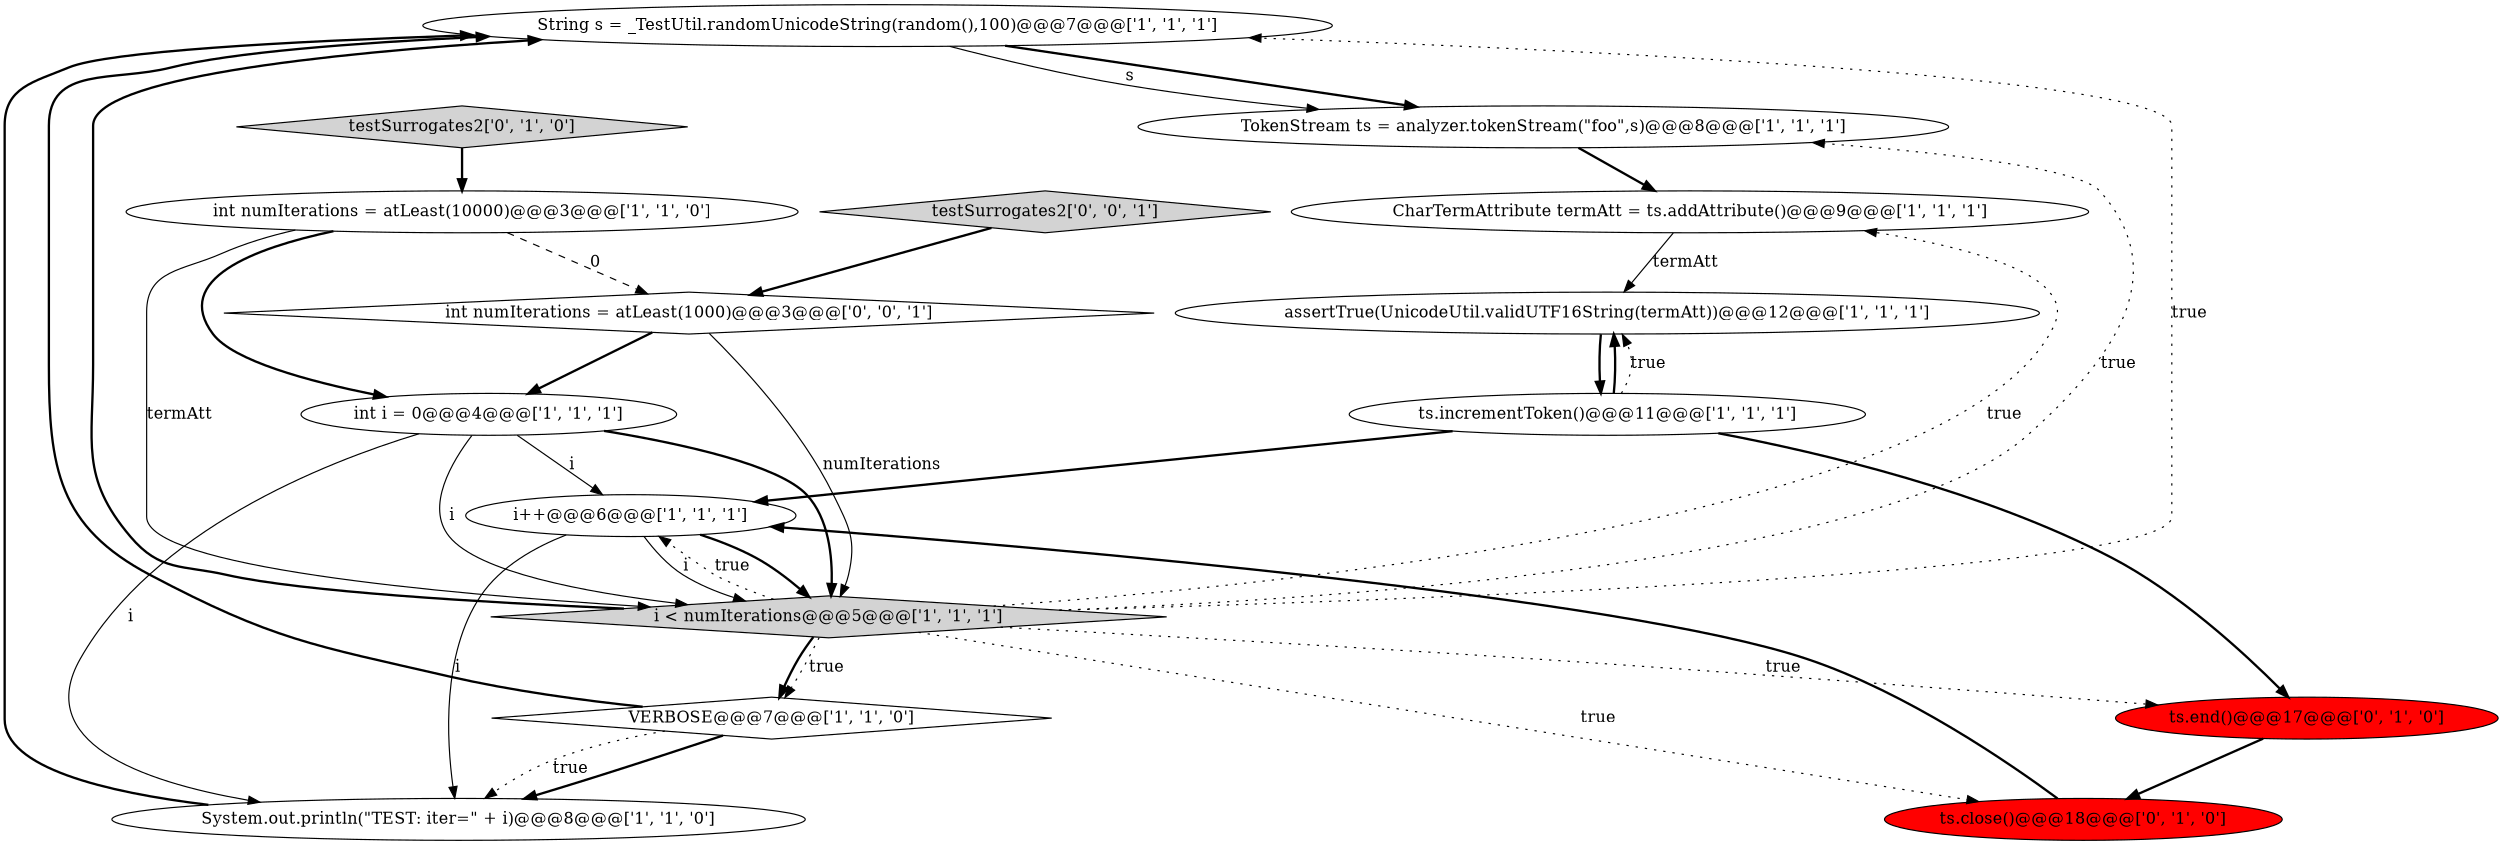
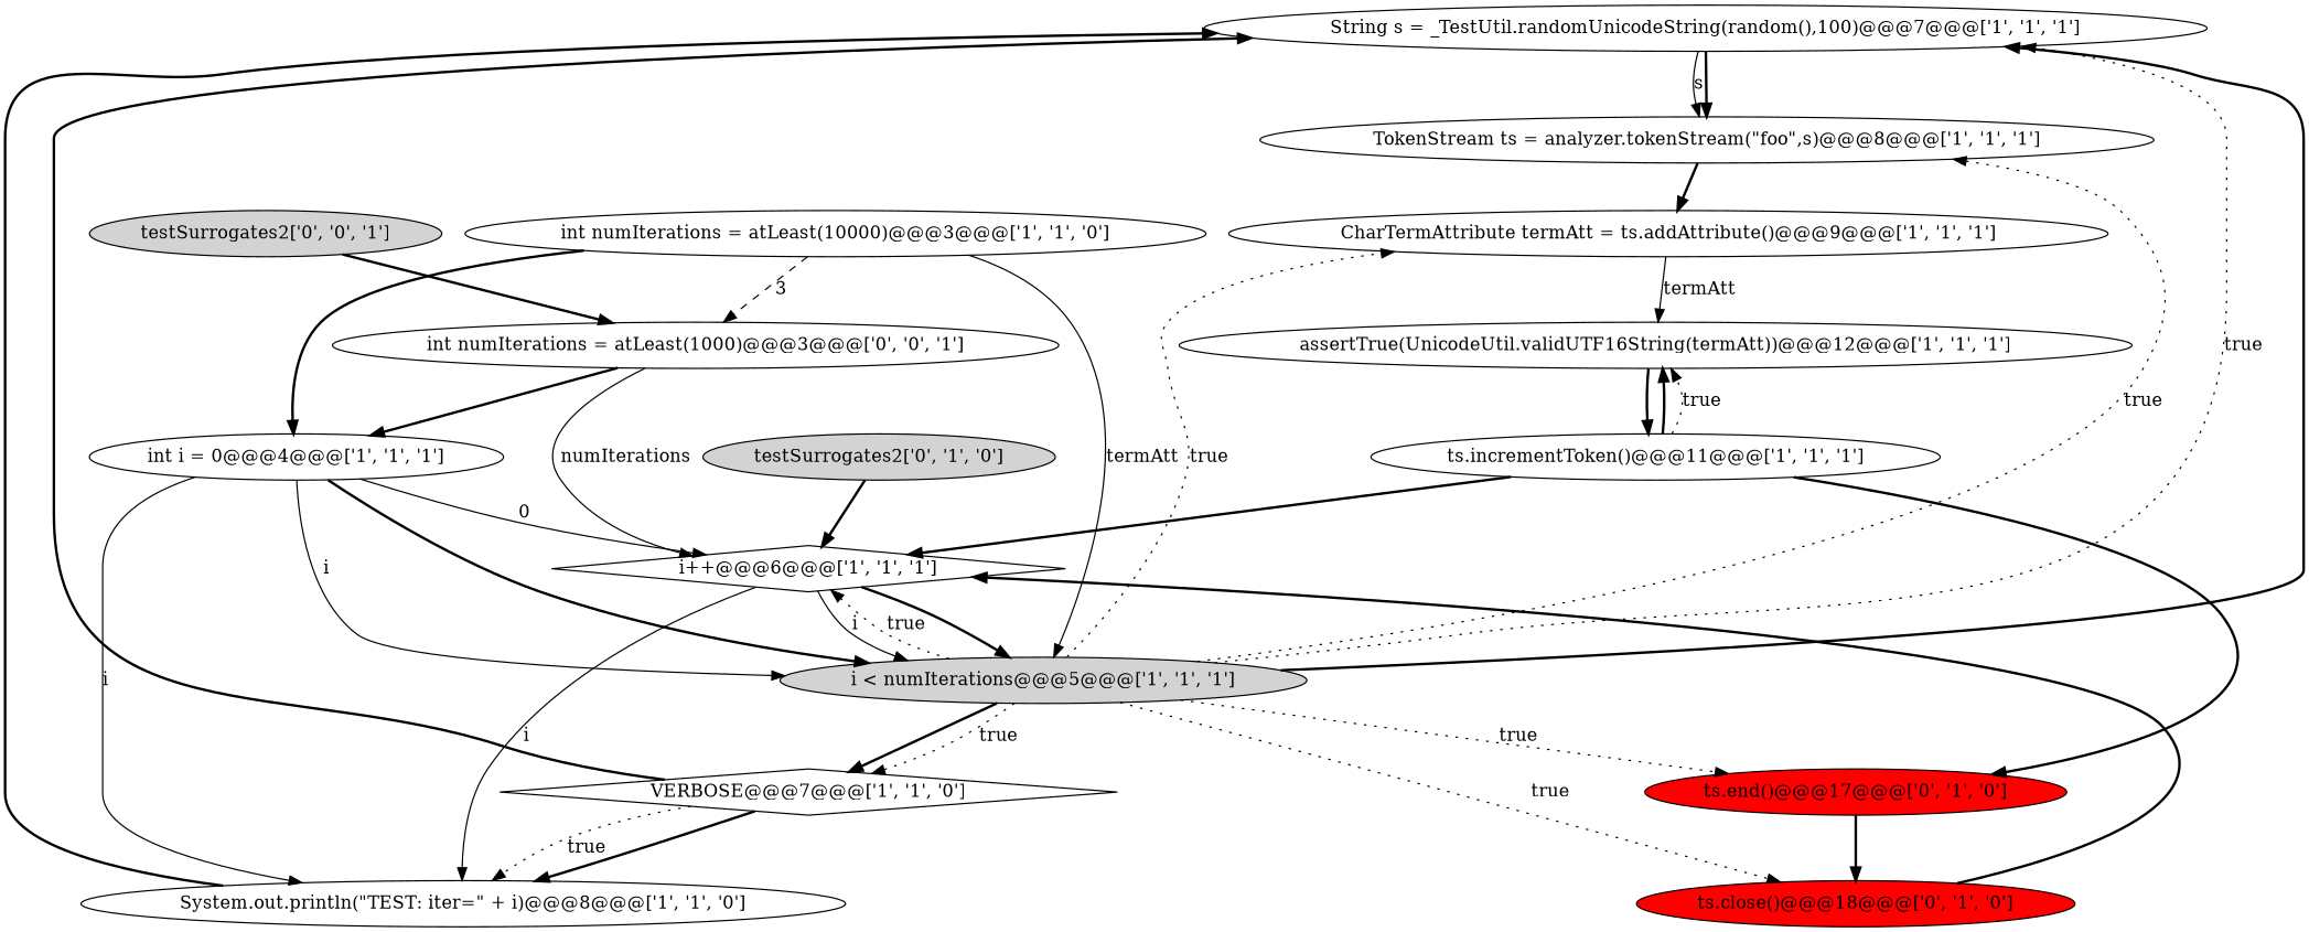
  digraph {
    node [fillcolor=white shape=ellipse style=filled]
    edge [style=bold]
    n1 [label="String s = _TestUtil.randomUnicodeString(random(),100)@@@7@@@['1', '1', '1']"]
    n2 [label="TokenStream ts = analyzer.tokenStream(\"foo\",s)@@@8@@@['1', '1', '1']"]
    n3 [label="CharTermAttribute termAtt = ts.addAttribute()@@@9@@@['1', '1', '1']"]
    n4 [label="ts.incrementToken()@@@11@@@['1', '1', '1']"]
-   n5 [label="i++@@@6@@@['1', '1', '1']"]
+   n5 [label="i++@@@6@@@['1', '1', '1']" shape=diamond]
    n6 [fillcolor=red label="ts.end()@@@17@@@['0', '1', '0']"]
    n7 [label="assertTrue(UnicodeUtil.validUTF16String(termAtt))@@@12@@@['1', '1', '1']"]
    n8 [label="int numIterations = atLeast(10000)@@@3@@@['1', '1', '0']"]
-   n9 [label="int numIterations = atLeast(1000)@@@3@@@['0', '0', '1']" shape=diamond]
-   n10 [fillcolor=lightgray label="i < numIterations@@@5@@@['1', '1', '1']" shape=diamond]
+   n9 [label="int numIterations = atLeast(1000)@@@3@@@['0', '0', '1']"]
+   n10 [fillcolor=lightgray label="i < numIterations@@@5@@@['1', '1', '1']"]
    n11 [label="int i = 0@@@4@@@['1', '1', '1']"]
    n12 [fillcolor=red label="ts.close()@@@18@@@['0', '1', '0']"]
    n13 [label="VERBOSE@@@7@@@['1', '1', '0']" shape=diamond]
    n14 [label="System.out.println(\"TEST: iter=\" + i)@@@8@@@['1', '1', '0']"]
-   n15 [fillcolor=lightgray label="testSurrogates2['0', '1', '0']" shape=diamond]
-   n16 [fillcolor=lightgray label="testSurrogates2['0', '0', '1']" shape=diamond]
+   n15 [fillcolor=lightgray label="testSurrogates2['0', '1', '0']"]
+   n16 [fillcolor=lightgray label="testSurrogates2['0', '0', '1']"]
    n1 -> n2 [label=s style=solid]
    n1 -> n2
    n2 -> n3
    n3 -> n7 [label=termAtt style=solid]
    n4 -> n5
    n4 -> n6
    n4 -> n7 [label=true style=dotted]
    n4 -> n7
    n5 -> n10
    n5 -> n10 [label=i style=solid]
    n5 -> n14 [label=i style=solid]
    n6 -> n12
    n7 -> n4
-   n8 -> n9 [label=0 style=dashed]
+   n8 -> n9 [label=3 style=dashed]
    n8 -> n10 [label=termAtt style=solid]
    n8 -> n11
-   n9 -> n10 [label=numIterations style=solid]
+   n9 -> n5 [label=numIterations style=solid]
    n9 -> n11
    n10 -> n1 [label=true style=dotted]
    n10 -> n1
    n10 -> n2 [label=true style=dotted]
    n10 -> n3 [label=true style=dotted]
    n10 -> n5 [label=true style=dotted]
    n10 -> n6 [label=true style=dotted]
    n10 -> n12 [label=true style=dotted]
    n10 -> n13
    n10 -> n13 [label=true style=dotted]
-   n11 -> n5 [label=i style=solid]
+   n11 -> n5 [label=0 style=solid]
    n11 -> n10 [label=i style=solid]
    n11 -> n10
    n11 -> n14 [label=i style=solid]
    n12 -> n5
    n13 -> n1
    n13 -> n14
    n13 -> n14 [label=true style=dotted]
    n14 -> n1
-   n15 -> n8
+   n15 -> n5
    n16 -> n9
  }
